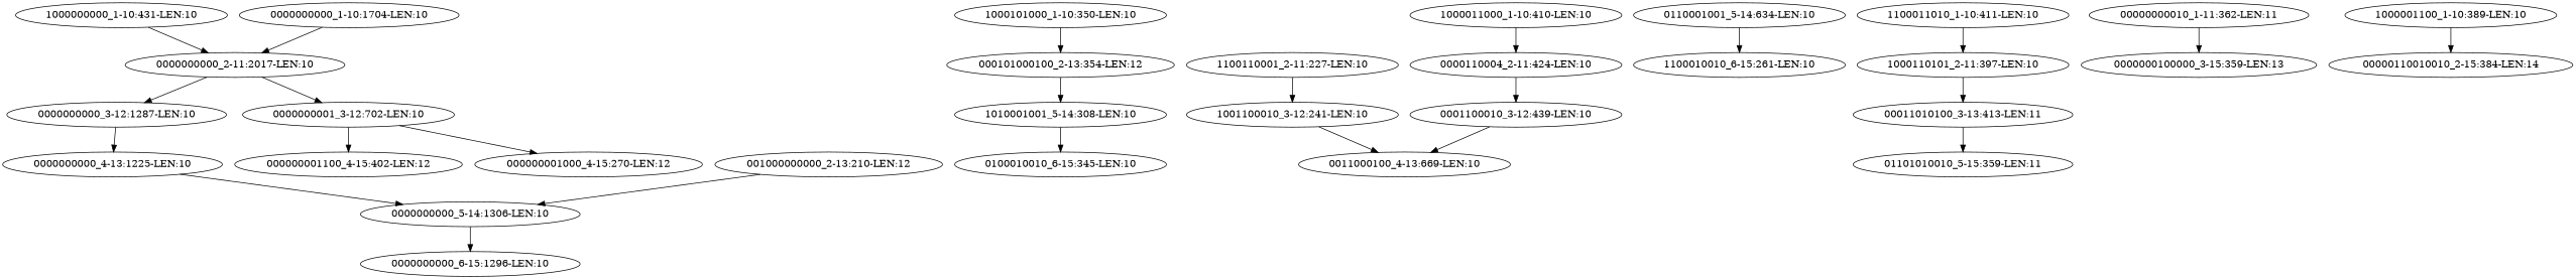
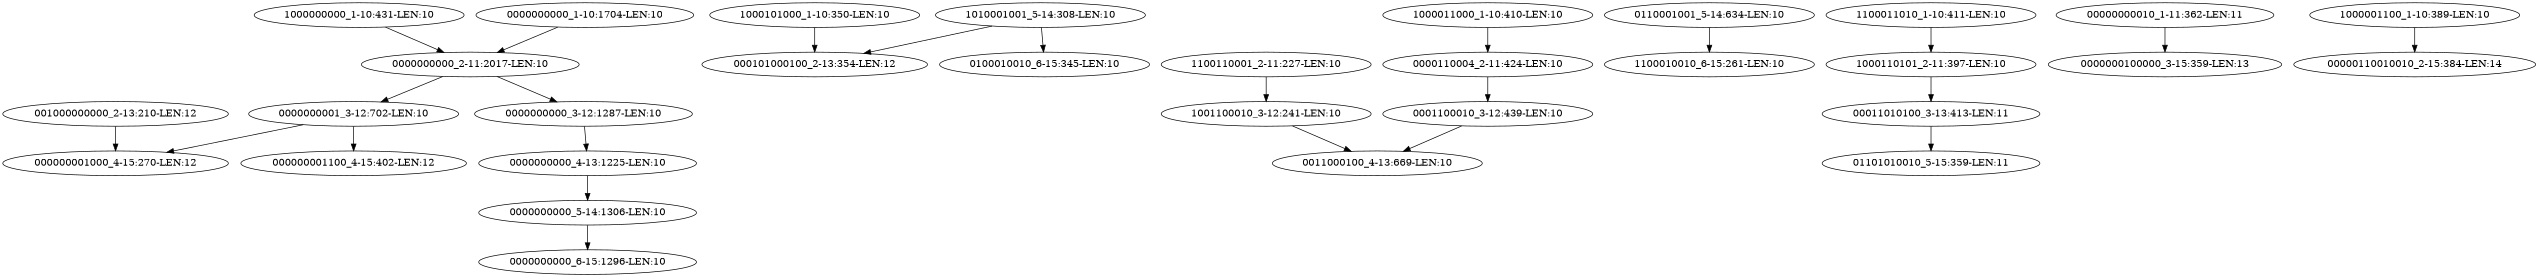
  digraph {
    fontname="DejaVu Serif"
    node [fontname="DejaVu Serif"]
    edge [fontname="DejaVu Serif"]
    "0000000000_5-14:1306-LEN:10"
    "0000000000_6-15:1296-LEN:10"
    "000101000100_2-13:354-LEN:12"
    "1010001001_5-14:308-LEN:10"
    "0100010010_6-15:345-LEN:10"
    "0001100010_3-12:439-LEN:10"
    "0011000100_4-13:669-LEN:10"
    "0110001001_5-14:634-LEN:10"
    "1100010010_6-15:261-LEN:10"
    "0000000000_3-12:1287-LEN:10"
    "0000000000_4-13:1225-LEN:10"
    "1000000000_1-10:431-LEN:10"
    "0000000000_2-11:2017-LEN:10"
    "0000000001_3-12:702-LEN:10"
    "000000001100_4-15:402-LEN:12"
    "000000001000_4-15:270-LEN:12"
    n17 [label="0000110004_2-11:424-LEN:10"]
    "1100110001_2-11:227-LEN:10"
    "1001100010_3-12:241-LEN:10"
    "1000101000_1-10:350-LEN:10"
    "1000011000_1-10:410-LEN:10"
    "1000110101_2-11:397-LEN:10"
    "00011010100_3-13:413-LEN:11"
    "01101010010_5-15:359-LEN:11"
    "00000000010_1-11:362-LEN:11"
    "0000000100000_3-15:359-LEN:13"
    "001000000000_2-13:210-LEN:12"
    "1100011010_1-10:411-LEN:10"
    "1000001100_1-10:389-LEN:10"
    "00000110010010_2-15:384-LEN:14"
    "0000000000_1-10:1704-LEN:10"
    "0000000000_5-14:1306-LEN:10" -> "0000000000_6-15:1296-LEN:10"
-   "000101000100_2-13:354-LEN:12" -> "1010001001_5-14:308-LEN:10"
+   "1010001001_5-14:308-LEN:10" -> "000101000100_2-13:354-LEN:12"
    "1010001001_5-14:308-LEN:10" -> "0100010010_6-15:345-LEN:10"
    "0001100010_3-12:439-LEN:10" -> "0011000100_4-13:669-LEN:10"
    "0110001001_5-14:634-LEN:10" -> "1100010010_6-15:261-LEN:10"
    "0000000000_3-12:1287-LEN:10" -> "0000000000_4-13:1225-LEN:10"
    "0000000000_4-13:1225-LEN:10" -> "0000000000_5-14:1306-LEN:10"
    "1000000000_1-10:431-LEN:10" -> "0000000000_2-11:2017-LEN:10"
    "0000000000_2-11:2017-LEN:10" -> "0000000000_3-12:1287-LEN:10"
    "0000000000_2-11:2017-LEN:10" -> "0000000001_3-12:702-LEN:10"
    "0000000001_3-12:702-LEN:10" -> "000000001100_4-15:402-LEN:12"
    "0000000001_3-12:702-LEN:10" -> "000000001000_4-15:270-LEN:12"
    n17 -> "0001100010_3-12:439-LEN:10"
    "1100110001_2-11:227-LEN:10" -> "1001100010_3-12:241-LEN:10"
    "1001100010_3-12:241-LEN:10" -> "0011000100_4-13:669-LEN:10"
    "1000101000_1-10:350-LEN:10" -> "000101000100_2-13:354-LEN:12"
    "1000011000_1-10:410-LEN:10" -> n17
    "1000110101_2-11:397-LEN:10" -> "00011010100_3-13:413-LEN:11"
    "00011010100_3-13:413-LEN:11" -> "01101010010_5-15:359-LEN:11"
    "00000000010_1-11:362-LEN:11" -> "0000000100000_3-15:359-LEN:13"
-   "001000000000_2-13:210-LEN:12" -> "0000000000_5-14:1306-LEN:10"
+   "001000000000_2-13:210-LEN:12" -> "000000001000_4-15:270-LEN:12"
    "1100011010_1-10:411-LEN:10" -> "1000110101_2-11:397-LEN:10"
    "1000001100_1-10:389-LEN:10" -> "00000110010010_2-15:384-LEN:14"
    "0000000000_1-10:1704-LEN:10" -> "0000000000_2-11:2017-LEN:10"
  }
